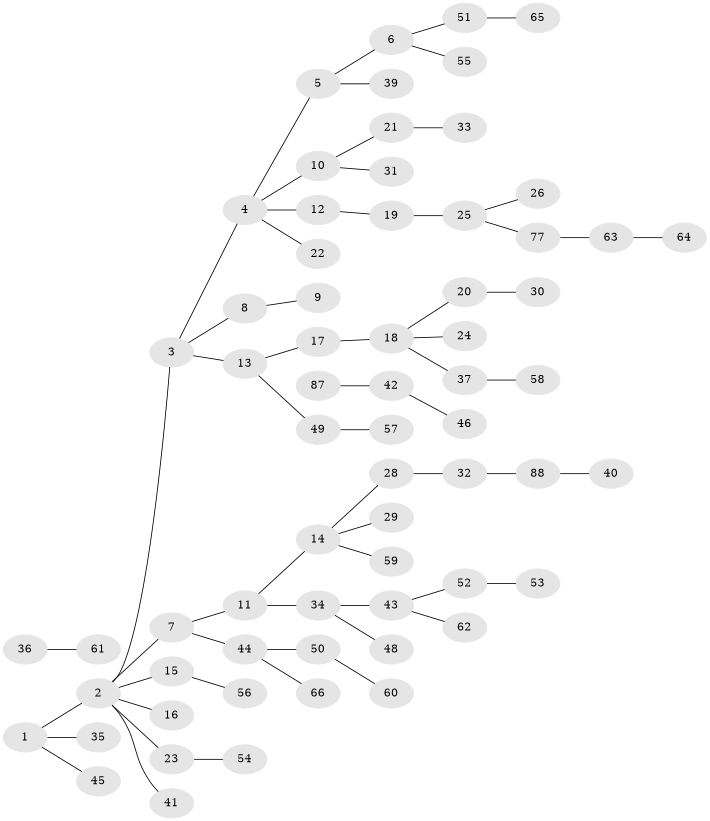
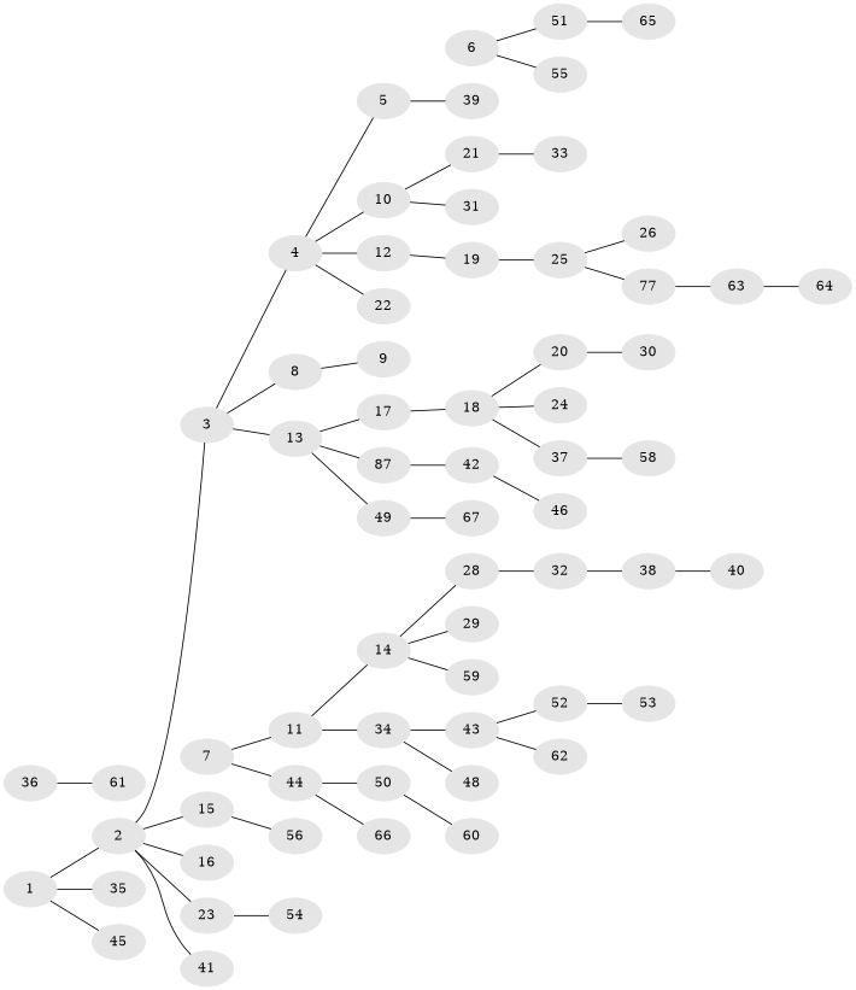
  graph {
    rankdir=LR
    node [color=gray90 style=filled]
    1
    2
    35
    45
    3
    7
    15
    16
    23
    41
    4
    8
    13
    11
    44
    56
    54
    5
    10
    12
    22
    9
    17
    n24 [label=87]
    49
    6
    39
    21
    31
    19
    51
    55
    65
    14
    34
    36
    61
    33
    28
    29
    59
    43
    48
    50
    66
    25
    18
    42
-   57
+   57 [label=67]
    32
    20
    24
    37
    30
    58
    26
    n57 [label=77]
    63
    46
-   38 [label=88]
+   38
    40
    52
    62
    53
    60
    64
    1 -- 2
    1 -- 35
    1 -- 45
    2 -- 3
-   2 -- 7
    2 -- 15
    2 -- 16
    2 -- 23
    2 -- 41
    3 -- 4
    3 -- 8
    3 -- 13
    7 -- 11
    7 -- 44
    15 -- 56
    23 -- 54
    4 -- 5
    4 -- 10
    4 -- 12
    4 -- 22
    8 -- 9
    13 -- 17
+   13 -- n24
    13 -- 49
    11 -- 14
    11 -- 34
    44 -- 50
    44 -- 66
-   5 -- 6
    5 -- 39
    10 -- 21
    10 -- 31
    12 -- 19
    17 -- 18
    n24 -- 42
    49 -- 57
    6 -- 51
    6 -- 55
    21 -- 33
    19 -- 25
    51 -- 65
    14 -- 28
    14 -- 29
    14 -- 59
    34 -- 43
    34 -- 48
    36 -- 61
    28 -- 32
    43 -- 52
    43 -- 62
    50 -- 60
    25 -- 26
    25 -- n57
    18 -- 20
    18 -- 24
    18 -- 37
    42 -- 46
    32 -- 38
    20 -- 30
    37 -- 58
    n57 -- 63
    63 -- 64
    38 -- 40
    52 -- 53
  }
